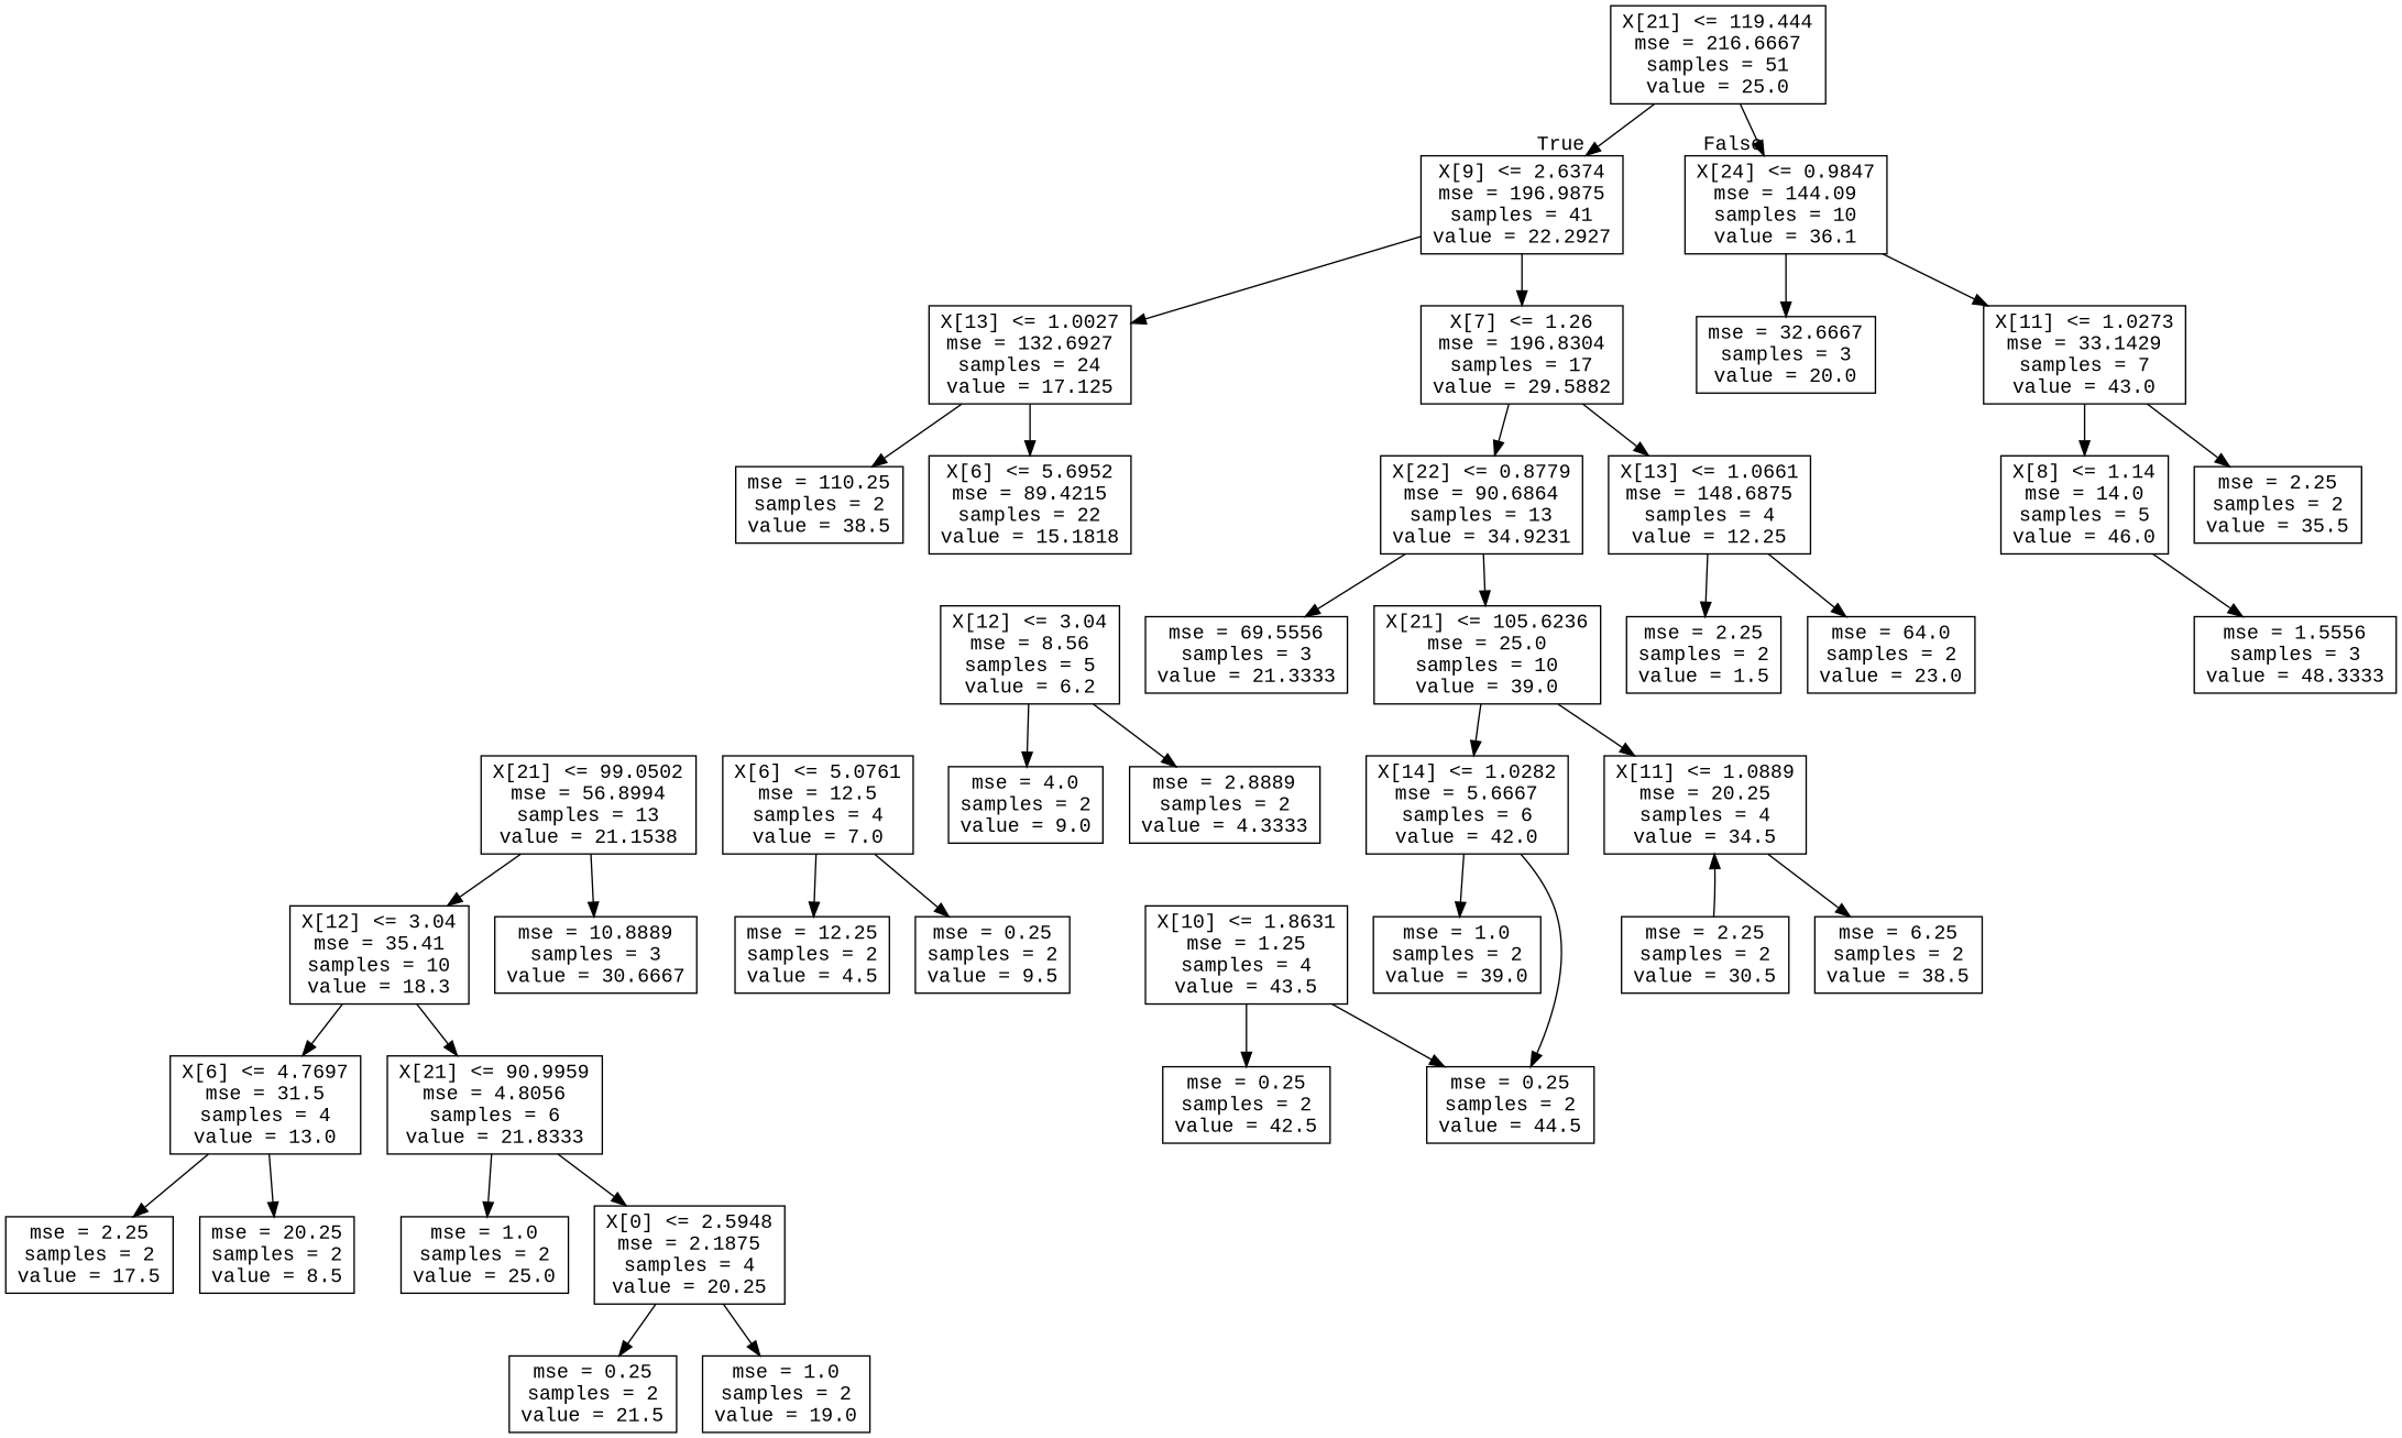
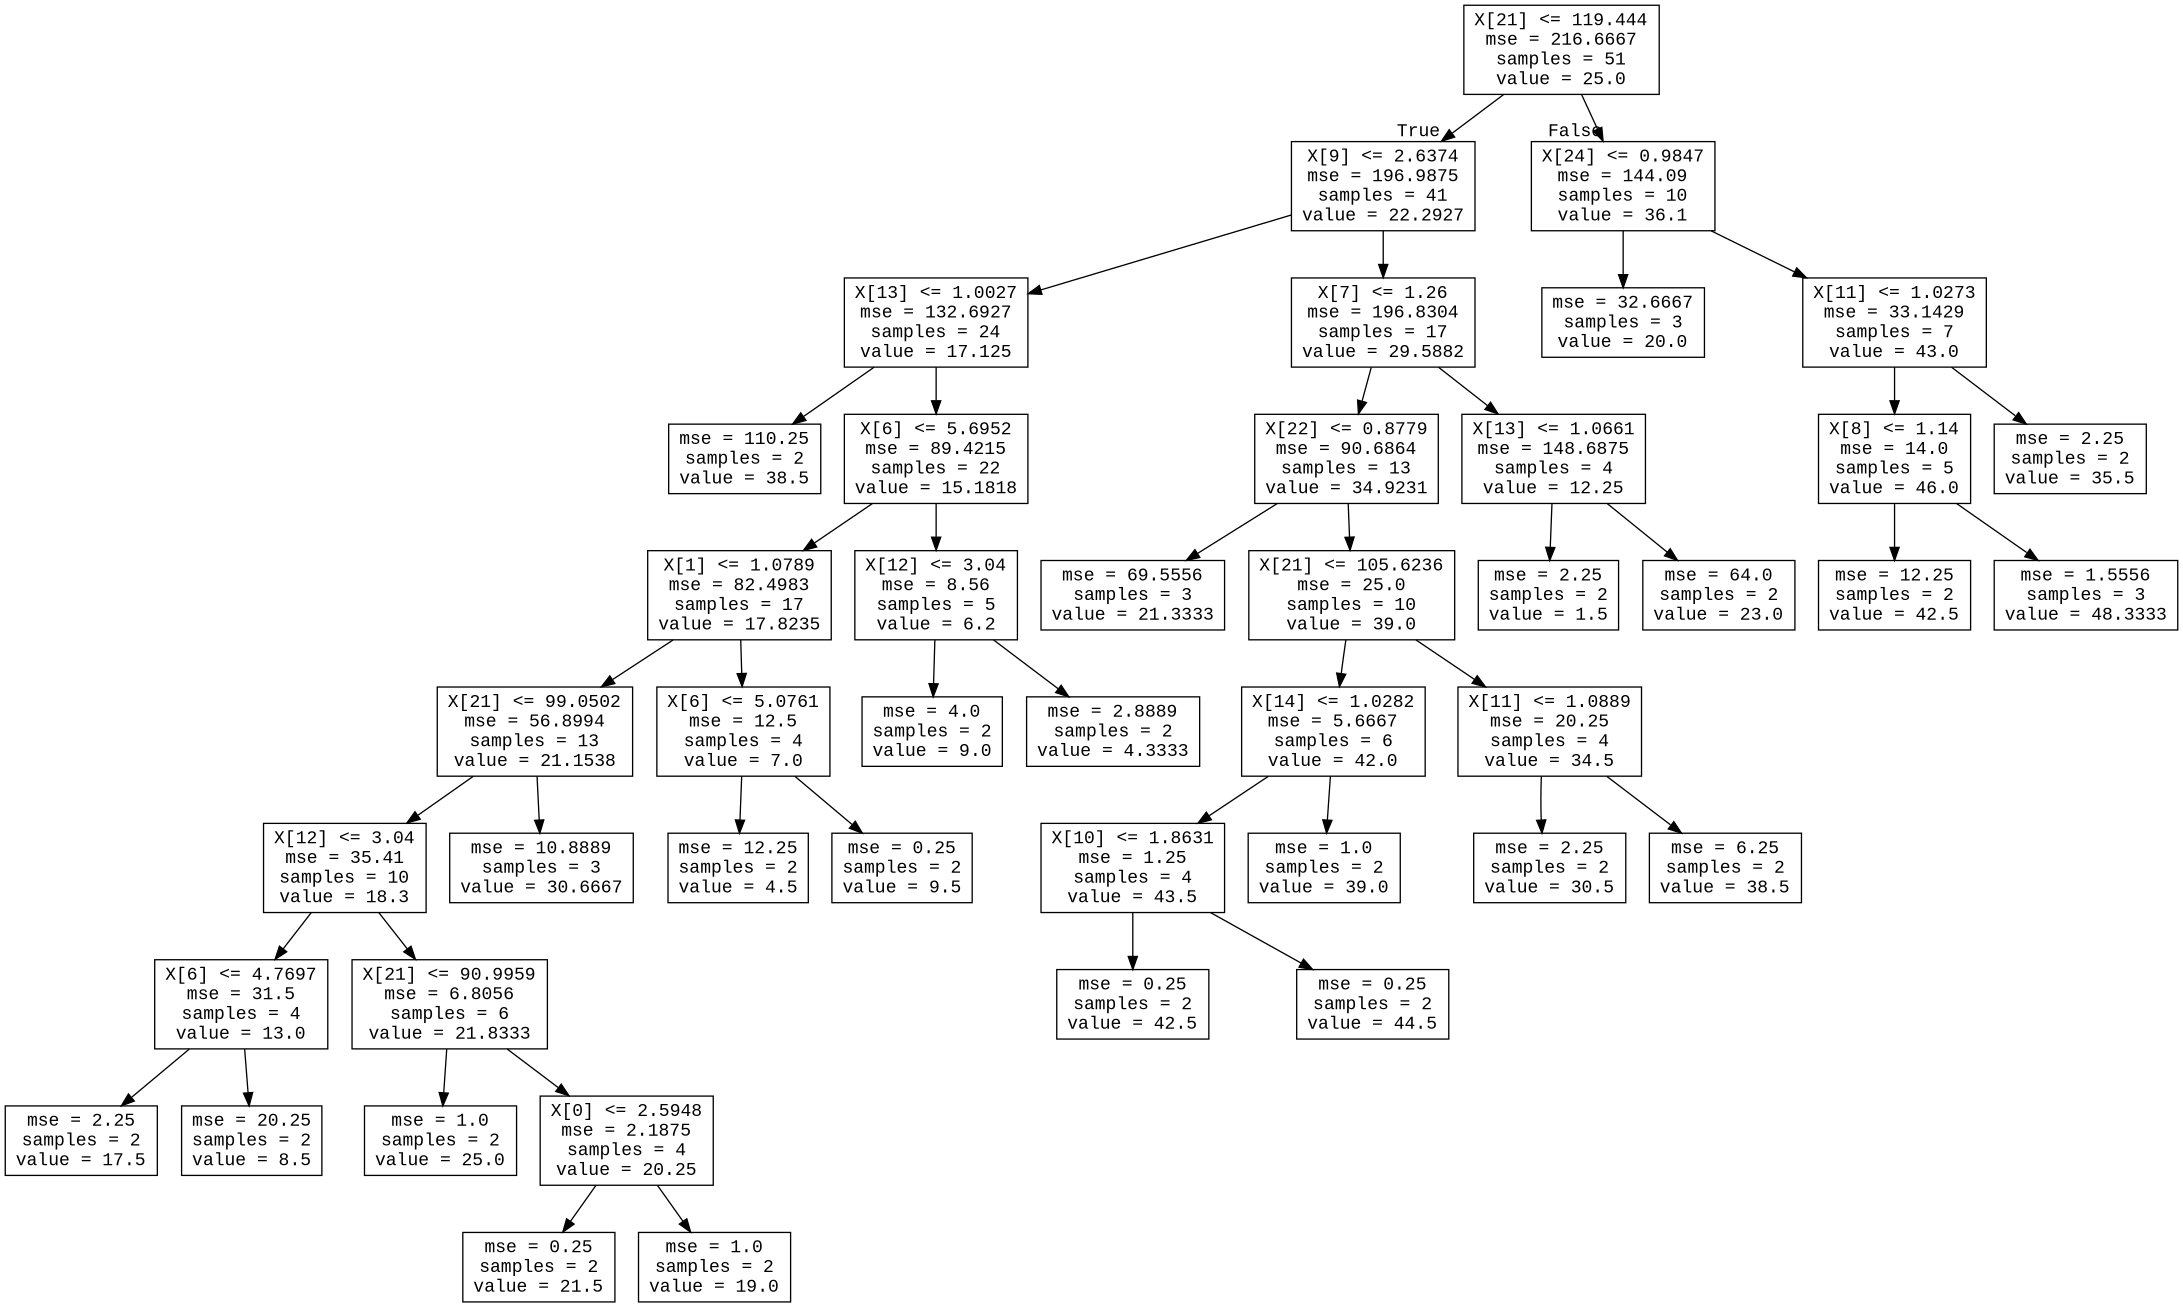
  digraph {
    fontname="Liberation Mono"
    node [fontname="Liberation Mono" shape=box]
    edge [fontname="Liberation Mono"]
    n1 [label="X[21] <= 119.444\nmse = 216.6667\nsamples = 51\nvalue = 25.0"]
    n2 [label="X[9] <= 2.6374\nmse = 196.9875\nsamples = 41\nvalue = 22.2927"]
    n3 [label="X[24] <= 0.9847\nmse = 144.09\nsamples = 10\nvalue = 36.1"]
    n4 [label="X[13] <= 1.0027\nmse = 132.6927\nsamples = 24\nvalue = 17.125"]
    n5 [label="X[7] <= 1.26\nmse = 196.8304\nsamples = 17\nvalue = 29.5882"]
    n6 [label="mse = 32.6667\nsamples = 3\nvalue = 20.0"]
    n7 [label="X[11] <= 1.0273\nmse = 33.1429\nsamples = 7\nvalue = 43.0"]
    n8 [label="mse = 110.25\nsamples = 2\nvalue = 38.5"]
    n9 [label="X[6] <= 5.6952\nmse = 89.4215\nsamples = 22\nvalue = 15.1818"]
    n10 [label="X[22] <= 0.8779\nmse = 90.6864\nsamples = 13\nvalue = 34.9231"]
    n11 [label="X[13] <= 1.0661\nmse = 148.6875\nsamples = 4\nvalue = 12.25"]
+   n12 [label="X[1] <= 1.0789\nmse = 82.4983\nsamples = 17\nvalue = 17.8235"]
    n13 [label="X[12] <= 3.04\nmse = 8.56\nsamples = 5\nvalue = 6.2"]
    n14 [label="X[21] <= 99.0502\nmse = 56.8994\nsamples = 13\nvalue = 21.1538"]
    n15 [label="X[6] <= 5.0761\nmse = 12.5\nsamples = 4\nvalue = 7.0"]
    n16 [label="mse = 4.0\nsamples = 2\nvalue = 9.0"]
    n17 [label="mse = 2.8889\nsamples = 2\nvalue = 4.3333"]
    n18 [label="X[12] <= 3.04\nmse = 35.41\nsamples = 10\nvalue = 18.3"]
    n19 [label="mse = 10.8889\nsamples = 3\nvalue = 30.6667"]
    n20 [label="mse = 12.25\nsamples = 2\nvalue = 4.5"]
    n21 [label="mse = 0.25\nsamples = 2\nvalue = 9.5"]
    n22 [label="X[6] <= 4.7697\nmse = 31.5\nsamples = 4\nvalue = 13.0"]
-   n23 [label="X[21] <= 90.9959\nmse = 4.8056\nsamples = 6\nvalue = 21.8333"]
+   n23 [label="X[21] <= 90.9959\nmse = 6.8056\nsamples = 6\nvalue = 21.8333"]
    n24 [label="mse = 2.25\nsamples = 2\nvalue = 17.5"]
    n25 [label="mse = 20.25\nsamples = 2\nvalue = 8.5"]
    n26 [label="mse = 1.0\nsamples = 2\nvalue = 25.0"]
    n27 [label="X[0] <= 2.5948\nmse = 2.1875\nsamples = 4\nvalue = 20.25"]
    n28 [label="mse = 0.25\nsamples = 2\nvalue = 21.5"]
    n29 [label="mse = 1.0\nsamples = 2\nvalue = 19.0"]
    n30 [label="mse = 69.5556\nsamples = 3\nvalue = 21.3333"]
    n31 [label="X[21] <= 105.6236\nmse = 25.0\nsamples = 10\nvalue = 39.0"]
    n32 [label="mse = 2.25\nsamples = 2\nvalue = 1.5"]
    n33 [label="mse = 64.0\nsamples = 2\nvalue = 23.0"]
    n34 [label="X[14] <= 1.0282\nmse = 5.6667\nsamples = 6\nvalue = 42.0"]
    n35 [label="X[11] <= 1.0889\nmse = 20.25\nsamples = 4\nvalue = 34.5"]
    n36 [label="X[10] <= 1.8631\nmse = 1.25\nsamples = 4\nvalue = 43.5"]
    n37 [label="mse = 1.0\nsamples = 2\nvalue = 39.0"]
    n38 [label="mse = 2.25\nsamples = 2\nvalue = 30.5"]
    n39 [label="mse = 6.25\nsamples = 2\nvalue = 38.5"]
    n40 [label="mse = 0.25\nsamples = 2\nvalue = 44.5"]
    n41 [label="mse = 0.25\nsamples = 2\nvalue = 42.5"]
    n42 [label="X[8] <= 1.14\nmse = 14.0\nsamples = 5\nvalue = 46.0"]
    n43 [label="mse = 2.25\nsamples = 2\nvalue = 35.5"]
+   n44 [label="mse = 12.25\nsamples = 2\nvalue = 42.5"]
    n45 [label="mse = 1.5556\nsamples = 3\nvalue = 48.3333"]
    n1 -> n2 [headlabel=True labelangle=45 labeldistance=2.5]
    n1 -> n3 [headlabel=False labelangle=-45 labeldistance=2.5]
    n2 -> n4
    n2 -> n5
    n3 -> n6
    n3 -> n7
    n4 -> n8
    n4 -> n9
    n5 -> n10
    n5 -> n11
    n7 -> n42
    n7 -> n43
+   n9 -> n12
+   n9 -> n13
    n10 -> n30
    n10 -> n31
    n11 -> n32
    n11 -> n33
+   n12 -> n14
+   n12 -> n15
    n13 -> n16
    n13 -> n17
    n14 -> n18
    n14 -> n19
    n15 -> n20
    n15 -> n21
    n18 -> n22
    n18 -> n23
    n22 -> n24
    n22 -> n25
    n23 -> n26
    n23 -> n27
    n27 -> n28
    n27 -> n29
    n31 -> n34
    n31 -> n35
-   n34 -> n40
+   n34 -> n36
    n34 -> n37
-   n38 -> n35
+   n35 -> n38
    n35 -> n39
    n36 -> n40
    n36 -> n41
+   n42 -> n44
    n42 -> n45
  }
